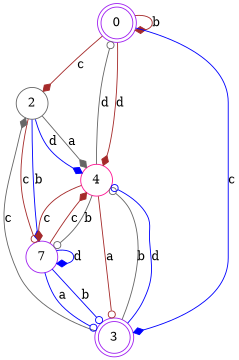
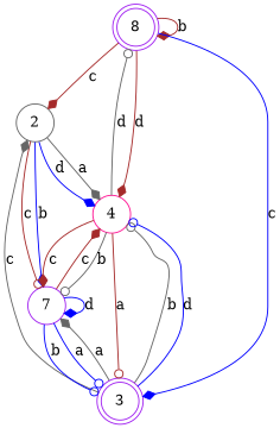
  digraph {
    rankdir=TB
    node [color=purple fillcolor=white shape=circle style=filled]
    edge [arrowhead=diamond color=brown]
-   n1 [label=0 shape=doublecircle style="rounded,filled"]
+   n1 [label=8 shape=doublecircle style="rounded,filled"]
    n2 [color=gray40 label=2]
    n3 [label=3 shape=doublecircle style="rounded,filled"]
    n4 [color=deeppink label=4]
    n5 [label=7]
    n1 -> n1 [label=b]
    n1 -> n2 [label=c]
    n1 -> n3 [color=blue label=c]
    n1 -> n4 [label=d]
    n2 -> n4 [color=gray40 label=a]
    n2 -> n4 [color=blue label=d]
    n2 -> n5 [color=blue label=b]
    n2 -> n5 [arrowhead=odot label=c]
    n3 -> n2 [color=gray40 label=c]
    n3 -> n4 [arrowhead=odot color=gray40 label=b]
    n3 -> n4 [arrowhead=odot color=blue label=d]
+   n3 -> n5 [color=gray40 label=a]
    n4 -> n1 [arrowhead=odot color=gray40 label=d]
    n4 -> n3 [arrowhead=odot label=a]
    n4 -> n5 [arrowhead=odot color=gray40 label=b]
    n4 -> n5 [label=c]
    n5 -> n3 [arrowhead=odot color=blue label=a]
    n5 -> n3 [arrowhead=odot color=blue label=b]
    n5 -> n4 [label=c]
    n5 -> n5 [color=blue label=d]
  }
